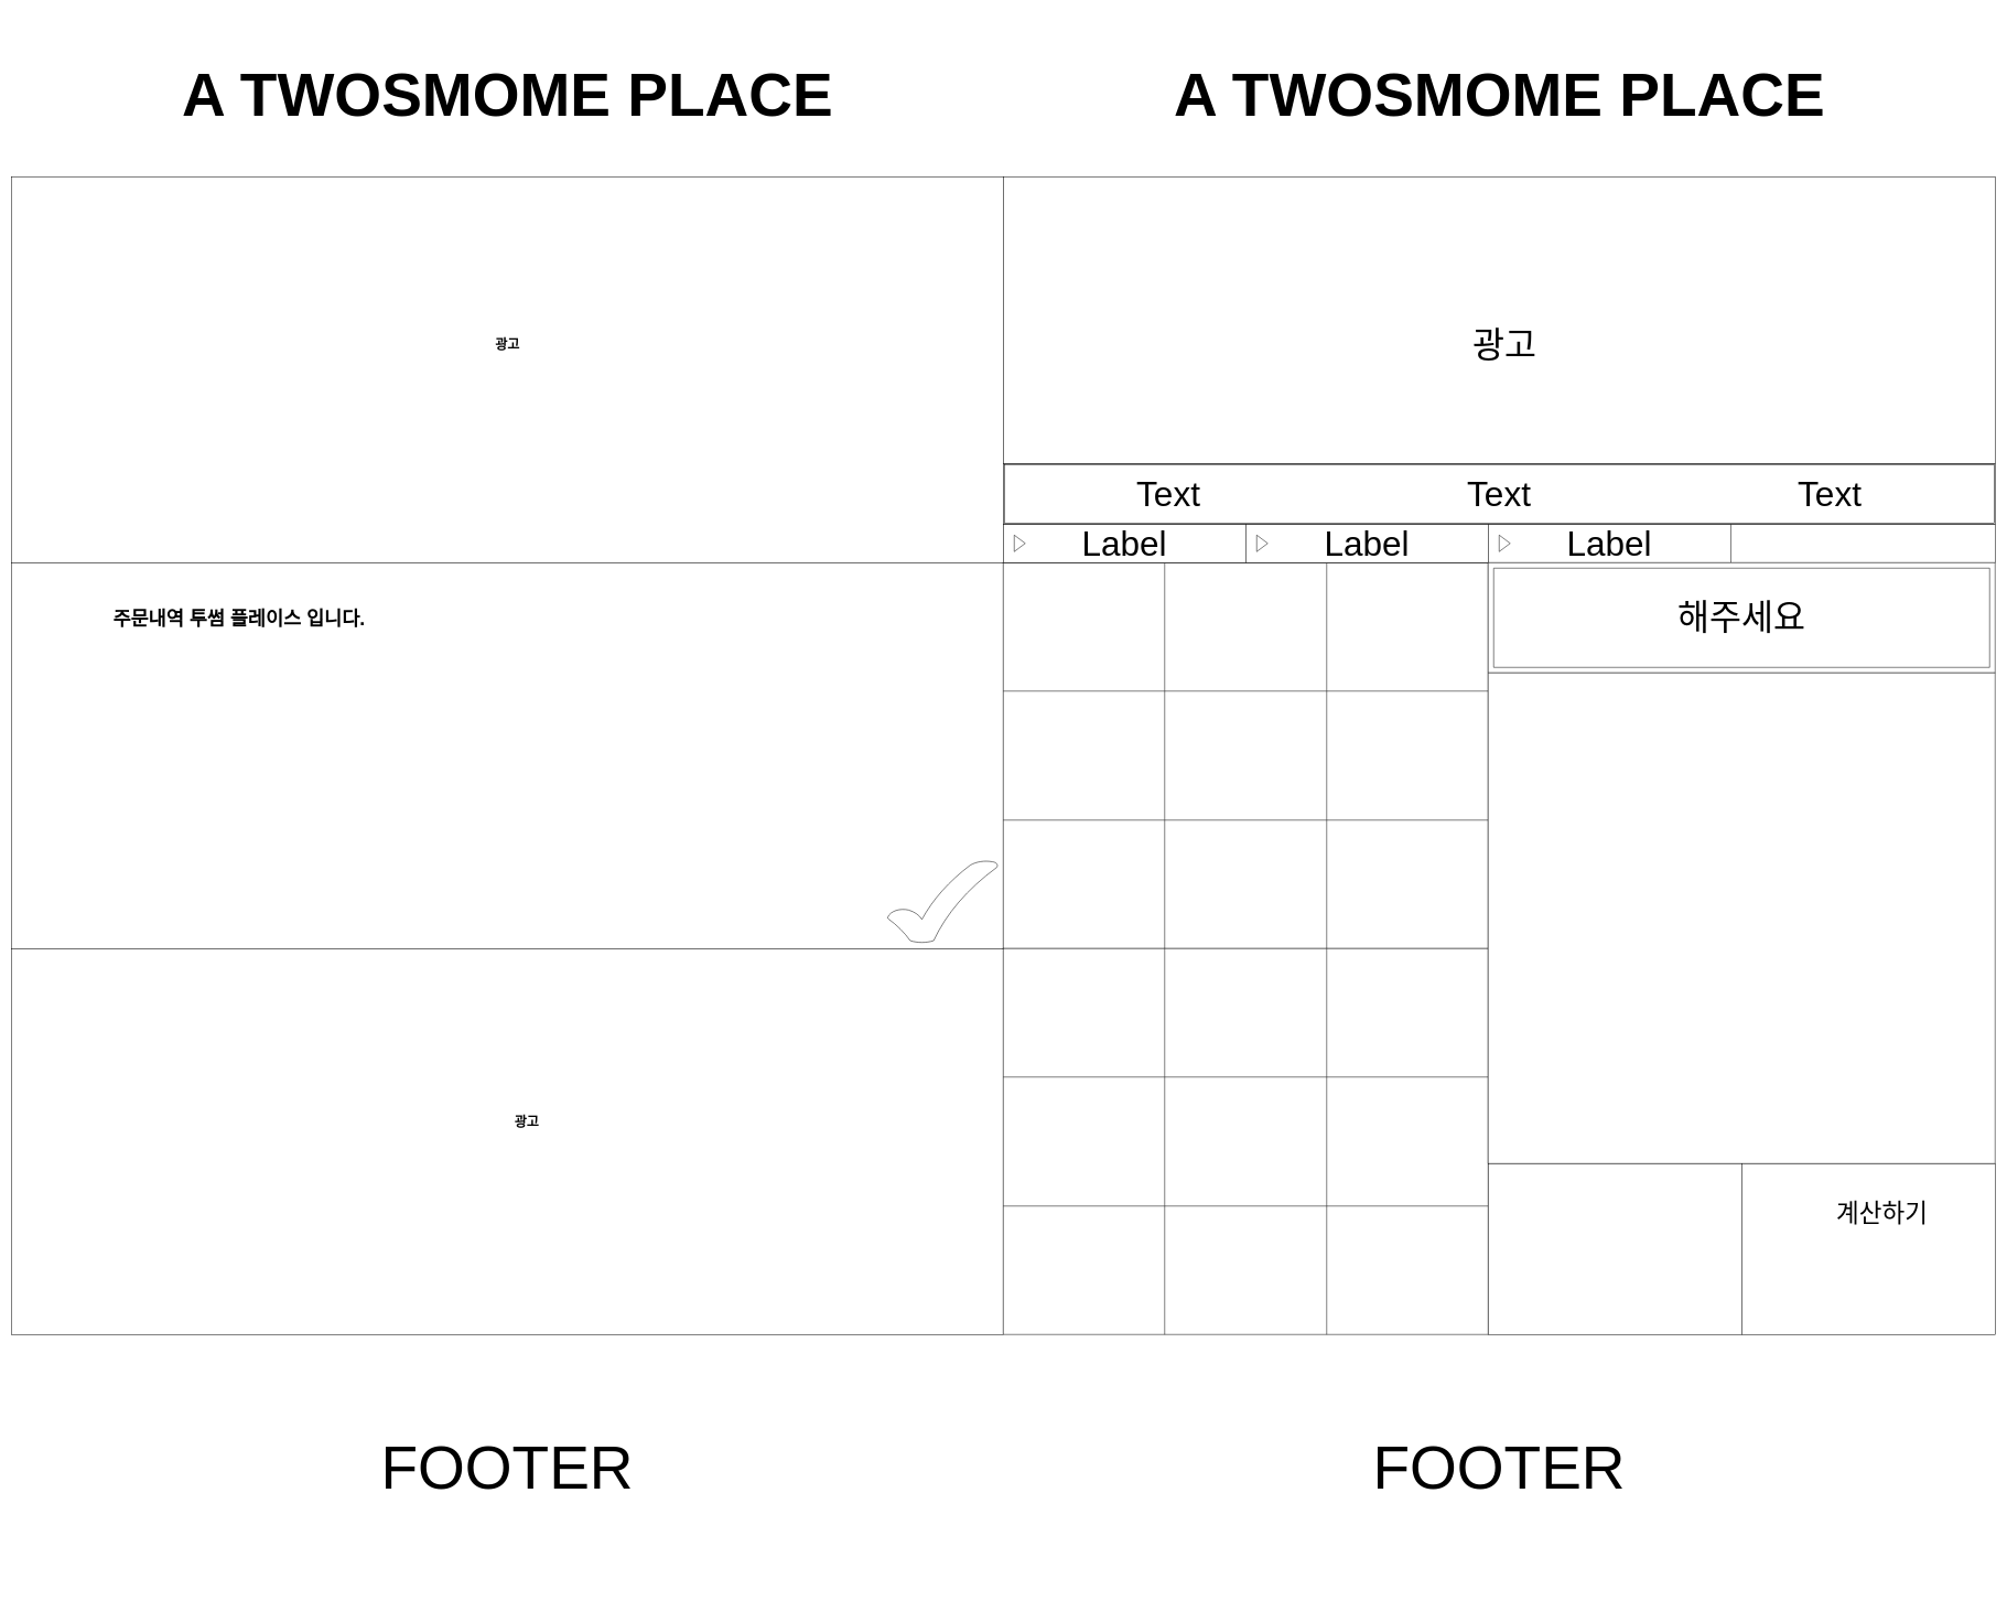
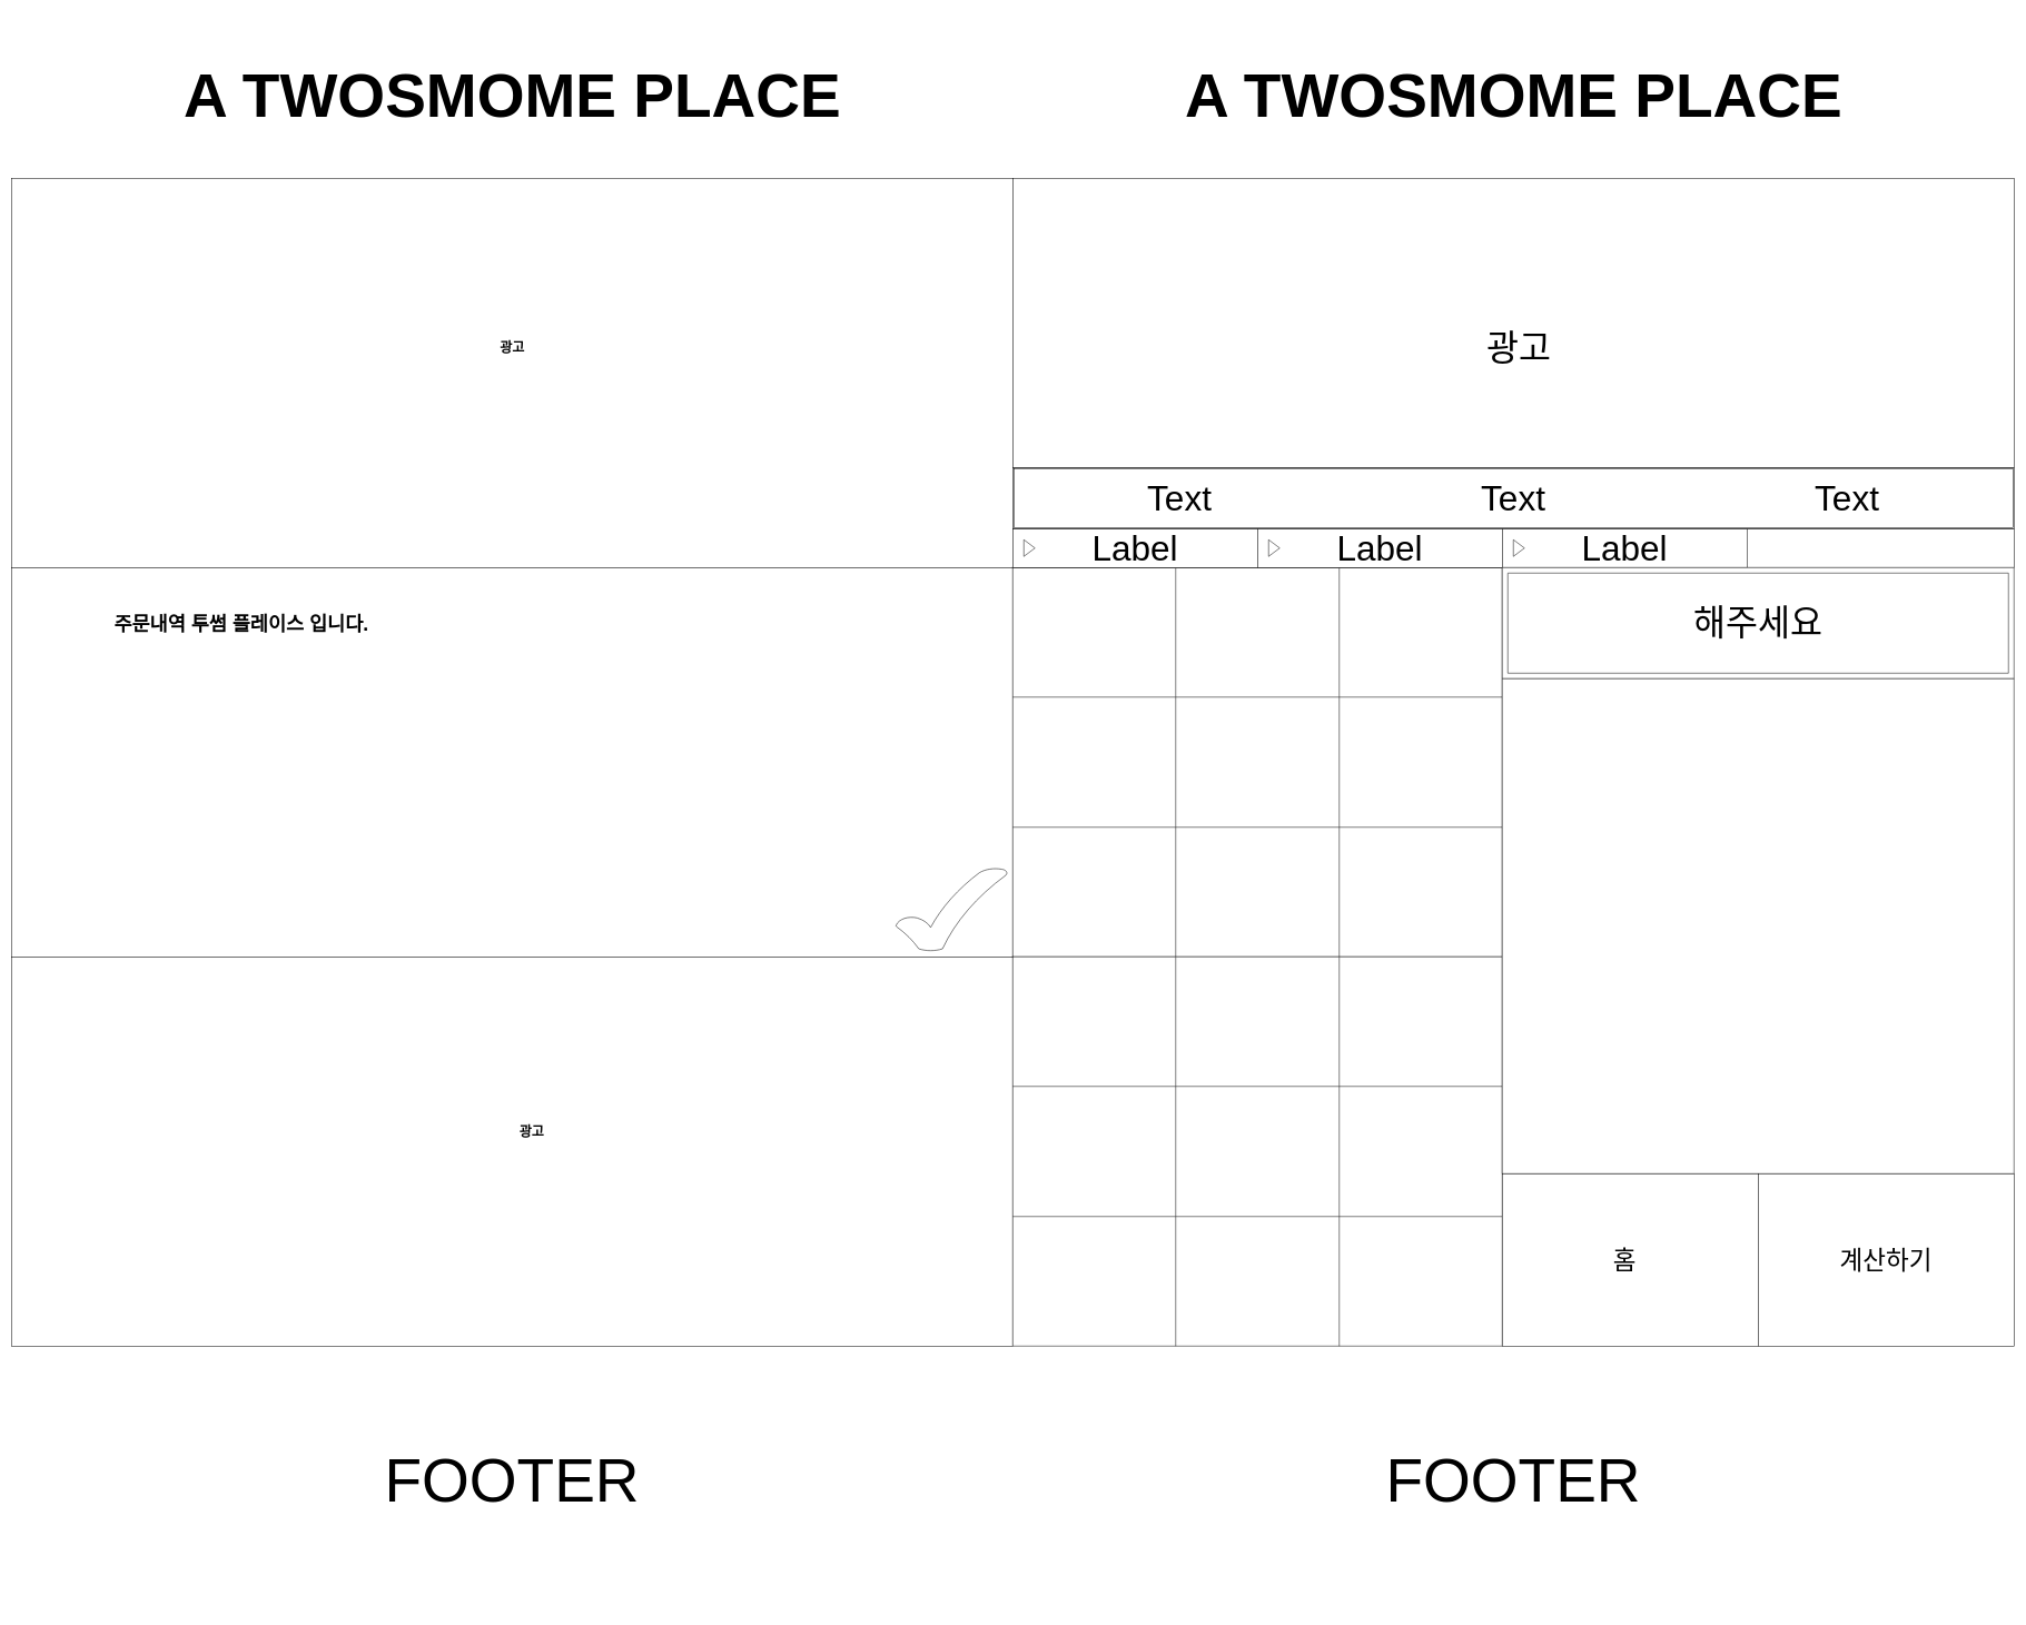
  <mxCell id="0" style=";html=1;" />
  <mxCell id="1" style=";html=1;" parent="0" />
  <mxCell id="2" value="A TWOSMOME PLACE" style="text;strokeColor=none;fillColor=none;html=1;fontSize=110;fontStyle=1;verticalAlign=middle;align=center;" vertex="1" parent="1"><mxGeometry width="1800" height="300" as="geometry" x="20" y="20" /></mxCell>
  <mxCell id="3" value="" style="rounded=0;whiteSpace=wrap;html=1;fontSize=110;" vertex="1" parent="1"><mxGeometry y="320" width="1800" height="700" as="geometry" x="20" /></mxCell>
  <mxCell id="4" value="" style="rounded=0;whiteSpace=wrap;html=1;fontSize=110;" vertex="1" parent="1"><mxGeometry y="1020" width="1800" height="700" as="geometry" x="20" /></mxCell>
  <mxCell id="5" value="" style="rounded=0;whiteSpace=wrap;html=1;fontSize=110;" vertex="1" parent="1"><mxGeometry y="1720" width="1800" height="700" as="geometry" x="20" /></mxCell>
  <mxCell id="6" value="FOOTER" style="text;html=1;strokeColor=none;fillColor=none;align=center;verticalAlign=middle;whiteSpace=wrap;rounded=0;fontSize=110;" vertex="1" parent="1"><mxGeometry y="2420" width="1800" height="480" as="geometry" x="20" /></mxCell>
  <mxCell id="7" value="광고" style="text;strokeColor=none;fillColor=none;html=1;fontSize=24;fontStyle=1;verticalAlign=middle;align=center;" vertex="1" parent="1"><mxGeometry x="620" y="1870" width="670" height="330" as="geometry" /></mxCell>
  <mxCell id="8" value="광고" style="text;strokeColor=none;fillColor=none;html=1;fontSize=24;fontStyle=1;verticalAlign=middle;align=center;" vertex="1" parent="1"><mxGeometry x="585" y="460" width="670" height="330" as="geometry" /></mxCell>
  <mxCell id="9" value="&lt;font style=&quot;font-size: 35px;&quot;&gt;주문내역 투썸 플레이스 입니다.&lt;/font&gt;" style="text;strokeColor=none;fillColor=none;html=1;fontSize=24;fontStyle=1;verticalAlign=middle;align=center;" vertex="1" parent="1"><mxGeometry x="160" y="1020" width="546" height="200" as="geometry" /></mxCell>
  <mxCell id="10" value="" style="verticalLabelPosition=bottom;verticalAlign=top;html=1;shape=mxgraph.basic.tick;fontSize=80;" vertex="1" parent="1"><mxGeometry x="1610" y="1560" width="200" height="150" as="geometry" /></mxCell>
  <mxCell id="11" value="A TWOSMOME PLACE" style="text;strokeColor=none;fillColor=none;html=1;fontSize=110;fontStyle=1;verticalAlign=middle;align=center;" vertex="1" parent="1"><mxGeometry x="1820" width="1800" height="300" as="geometry" y="20" /></mxCell>
  <mxCell id="12" value="" style="shape=table;html=1;whiteSpace=wrap;startSize=0;container=1;collapsible=0;childLayout=tableLayout;fontSize=80;" vertex="1" parent="1"><mxGeometry x="1820" y="1020" width="880" height="700" as="geometry" /></mxCell>
  <mxCell id="13" value="" style="shape=tableRow;horizontal=0;startSize=0;swimlaneHead=0;swimlaneBody=0;top=0;left=0;bottom=0;right=0;collapsible=0;dropTarget=0;fillColor=none;points=[[0,0.5],[1,0.5]];portConstraint=eastwest;fontSize=80;" vertex="1" parent="12"><mxGeometry width="880" height="233" as="geometry" /></mxCell>
  <mxCell id="14" value="" style="shape=partialRectangle;html=1;whiteSpace=wrap;connectable=0;fillColor=none;top=0;left=0;bottom=0;right=0;overflow=hidden;fontSize=80;" vertex="1" parent="13"><mxGeometry width="293" height="233" as="geometry"><mxRectangle width="293" height="233" as="alternateBounds" /></mxGeometry></mxCell>
  <mxCell id="15" value="" style="shape=partialRectangle;html=1;whiteSpace=wrap;connectable=0;fillColor=none;top=0;left=0;bottom=0;right=0;overflow=hidden;fontSize=80;" vertex="1" parent="13"><mxGeometry x="293" width="294" height="233" as="geometry"><mxRectangle width="294" height="233" as="alternateBounds" /></mxGeometry></mxCell>
  <mxCell id="16" value="" style="shape=partialRectangle;html=1;whiteSpace=wrap;connectable=0;fillColor=none;top=0;left=0;bottom=0;right=0;overflow=hidden;fontSize=80;" vertex="1" parent="13"><mxGeometry x="587" width="293" height="233" as="geometry"><mxRectangle width="293" height="233" as="alternateBounds" /></mxGeometry></mxCell>
  <mxCell id="17" value="" style="shape=tableRow;horizontal=0;startSize=0;swimlaneHead=0;swimlaneBody=0;top=0;left=0;bottom=0;right=0;collapsible=0;dropTarget=0;fillColor=none;points=[[0,0.5],[1,0.5]];portConstraint=eastwest;fontSize=80;" vertex="1" parent="12"><mxGeometry y="233" width="880" height="234" as="geometry" /></mxCell>
  <mxCell id="18" value="" style="shape=partialRectangle;html=1;whiteSpace=wrap;connectable=0;fillColor=none;top=0;left=0;bottom=0;right=0;overflow=hidden;fontSize=80;" vertex="1" parent="17"><mxGeometry width="293" height="234" as="geometry"><mxRectangle width="293" height="234" as="alternateBounds" /></mxGeometry></mxCell>
  <mxCell id="19" value="" style="shape=partialRectangle;html=1;whiteSpace=wrap;connectable=0;fillColor=none;top=0;left=0;bottom=0;right=0;overflow=hidden;fontSize=80;" vertex="1" parent="17"><mxGeometry x="293" width="294" height="234" as="geometry"><mxRectangle width="294" height="234" as="alternateBounds" /></mxGeometry></mxCell>
  <mxCell id="20" value="" style="shape=partialRectangle;html=1;whiteSpace=wrap;connectable=0;fillColor=none;top=0;left=0;bottom=0;right=0;overflow=hidden;fontSize=80;" vertex="1" parent="17"><mxGeometry x="587" width="293" height="234" as="geometry"><mxRectangle width="293" height="234" as="alternateBounds" /></mxGeometry></mxCell>
  <mxCell id="21" value="" style="shape=tableRow;horizontal=0;startSize=0;swimlaneHead=0;swimlaneBody=0;top=0;left=0;bottom=0;right=0;collapsible=0;dropTarget=0;fillColor=none;points=[[0,0.5],[1,0.5]];portConstraint=eastwest;fontSize=80;" vertex="1" parent="12"><mxGeometry y="467" width="880" height="233" as="geometry" /></mxCell>
  <mxCell id="22" value="" style="shape=partialRectangle;html=1;whiteSpace=wrap;connectable=0;fillColor=none;top=0;left=0;bottom=0;right=0;overflow=hidden;fontSize=80;" vertex="1" parent="21"><mxGeometry width="293" height="233" as="geometry"><mxRectangle width="293" height="233" as="alternateBounds" /></mxGeometry></mxCell>
  <mxCell id="23" value="" style="shape=partialRectangle;html=1;whiteSpace=wrap;connectable=0;fillColor=none;top=0;left=0;bottom=0;right=0;overflow=hidden;fontSize=80;" vertex="1" parent="21"><mxGeometry x="293" width="294" height="233" as="geometry"><mxRectangle width="294" height="233" as="alternateBounds" /></mxGeometry></mxCell>
  <mxCell id="24" value="" style="shape=partialRectangle;html=1;whiteSpace=wrap;connectable=0;fillColor=none;top=0;left=0;bottom=0;right=0;overflow=hidden;pointerEvents=1;fontSize=80;" vertex="1" parent="21"><mxGeometry x="587" width="293" height="233" as="geometry"><mxRectangle width="293" height="233" as="alternateBounds" /></mxGeometry></mxCell>
  <mxCell id="25" value="" style="shape=table;html=1;whiteSpace=wrap;startSize=0;container=1;collapsible=0;childLayout=tableLayout;fontSize=80;" vertex="1" parent="1"><mxGeometry x="1820" y="1720" width="880" height="700" as="geometry" /></mxCell>
  <mxCell id="26" value="" style="shape=tableRow;horizontal=0;startSize=0;swimlaneHead=0;swimlaneBody=0;top=0;left=0;bottom=0;right=0;collapsible=0;dropTarget=0;fillColor=none;points=[[0,0.5],[1,0.5]];portConstraint=eastwest;fontSize=80;" vertex="1" parent="25"><mxGeometry width="880" height="233" as="geometry" /></mxCell>
  <mxCell id="27" value="" style="shape=partialRectangle;html=1;whiteSpace=wrap;connectable=0;fillColor=none;top=0;left=0;bottom=0;right=0;overflow=hidden;fontSize=80;" vertex="1" parent="26"><mxGeometry width="293" height="233" as="geometry"><mxRectangle width="293" height="233" as="alternateBounds" /></mxGeometry></mxCell>
  <mxCell id="28" value="" style="shape=partialRectangle;html=1;whiteSpace=wrap;connectable=0;fillColor=none;top=0;left=0;bottom=0;right=0;overflow=hidden;fontSize=80;" vertex="1" parent="26"><mxGeometry x="293" width="294" height="233" as="geometry"><mxRectangle width="294" height="233" as="alternateBounds" /></mxGeometry></mxCell>
  <mxCell id="29" value="" style="shape=partialRectangle;html=1;whiteSpace=wrap;connectable=0;fillColor=none;top=0;left=0;bottom=0;right=0;overflow=hidden;fontSize=80;" vertex="1" parent="26"><mxGeometry x="587" width="293" height="233" as="geometry"><mxRectangle width="293" height="233" as="alternateBounds" /></mxGeometry></mxCell>
  <mxCell id="30" value="" style="shape=tableRow;horizontal=0;startSize=0;swimlaneHead=0;swimlaneBody=0;top=0;left=0;bottom=0;right=0;collapsible=0;dropTarget=0;fillColor=none;points=[[0,0.5],[1,0.5]];portConstraint=eastwest;fontSize=80;" vertex="1" parent="25"><mxGeometry y="233" width="880" height="234" as="geometry" /></mxCell>
  <mxCell id="31" value="" style="shape=partialRectangle;html=1;whiteSpace=wrap;connectable=0;fillColor=none;top=0;left=0;bottom=0;right=0;overflow=hidden;fontSize=80;" vertex="1" parent="30"><mxGeometry width="293" height="234" as="geometry"><mxRectangle width="293" height="234" as="alternateBounds" /></mxGeometry></mxCell>
  <mxCell id="32" value="" style="shape=partialRectangle;html=1;whiteSpace=wrap;connectable=0;fillColor=none;top=0;left=0;bottom=0;right=0;overflow=hidden;fontSize=80;" vertex="1" parent="30"><mxGeometry x="293" width="294" height="234" as="geometry"><mxRectangle width="294" height="234" as="alternateBounds" /></mxGeometry></mxCell>
  <mxCell id="33" value="" style="shape=partialRectangle;html=1;whiteSpace=wrap;connectable=0;fillColor=none;top=0;left=0;bottom=0;right=0;overflow=hidden;fontSize=80;" vertex="1" parent="30"><mxGeometry x="587" width="293" height="234" as="geometry"><mxRectangle width="293" height="234" as="alternateBounds" /></mxGeometry></mxCell>
  <mxCell id="34" value="" style="shape=tableRow;horizontal=0;startSize=0;swimlaneHead=0;swimlaneBody=0;top=0;left=0;bottom=0;right=0;collapsible=0;dropTarget=0;fillColor=none;points=[[0,0.5],[1,0.5]];portConstraint=eastwest;fontSize=80;" vertex="1" parent="25"><mxGeometry y="467" width="880" height="233" as="geometry" /></mxCell>
  <mxCell id="35" value="" style="shape=partialRectangle;html=1;whiteSpace=wrap;connectable=0;fillColor=none;top=0;left=0;bottom=0;right=0;overflow=hidden;fontSize=80;" vertex="1" parent="34"><mxGeometry width="293" height="233" as="geometry"><mxRectangle width="293" height="233" as="alternateBounds" /></mxGeometry></mxCell>
  <mxCell id="36" value="" style="shape=partialRectangle;html=1;whiteSpace=wrap;connectable=0;fillColor=none;top=0;left=0;bottom=0;right=0;overflow=hidden;fontSize=80;" vertex="1" parent="34"><mxGeometry x="293" width="294" height="233" as="geometry"><mxRectangle width="294" height="233" as="alternateBounds" /></mxGeometry></mxCell>
  <mxCell id="37" value="" style="shape=partialRectangle;html=1;whiteSpace=wrap;connectable=0;fillColor=none;top=0;left=0;bottom=0;right=0;overflow=hidden;pointerEvents=1;fontSize=80;" vertex="1" parent="34"><mxGeometry x="587" width="293" height="233" as="geometry"><mxRectangle width="293" height="233" as="alternateBounds" /></mxGeometry></mxCell>
  <mxCell id="38" value="" style="rounded=0;whiteSpace=wrap;html=1;fontSize=80;" vertex="1" parent="1"><mxGeometry x="1820" y="950" width="1800" height="70" as="geometry" /></mxCell>
  <mxCell id="39" value="Label" style="html=1;whiteSpace=wrap;container=1;recursiveResize=0;collapsible=0;fontSize=63;" vertex="1" parent="1"><mxGeometry x="1820" y="950" width="440" height="70" as="geometry" /></mxCell>
  <mxCell id="40" value="" style="triangle;html=1;whiteSpace=wrap;fontSize=80;" vertex="1" parent="39"><mxGeometry x="20" y="20" width="20" height="30" as="geometry" /></mxCell>
  <mxCell id="41" value="Label" style="html=1;whiteSpace=wrap;container=1;recursiveResize=0;collapsible=0;fontSize=63;" vertex="1" parent="1"><mxGeometry x="2260" y="950" width="440" height="70" as="geometry" /></mxCell>
  <mxCell id="42" value="" style="triangle;html=1;whiteSpace=wrap;fontSize=80;" vertex="1" parent="41"><mxGeometry x="20" y="20" width="20" height="30" as="geometry" /></mxCell>
  <mxCell id="43" value="Label" style="html=1;whiteSpace=wrap;container=1;recursiveResize=0;collapsible=0;fontSize=63;" vertex="1" parent="1"><mxGeometry x="2700" y="950" width="440" height="70" as="geometry" /></mxCell>
  <mxCell id="44" value="" style="triangle;html=1;whiteSpace=wrap;fontSize=80;" vertex="1" parent="43"><mxGeometry x="20" y="20" width="20" height="30" as="geometry" /></mxCell>
  <mxCell id="45" value="" style="shape=ext;double=1;rounded=0;whiteSpace=wrap;html=1;fontSize=63;" vertex="1" parent="1"><mxGeometry x="1820" y="840" width="1800" height="110" as="geometry" /></mxCell>
  <mxCell id="46" value="Text" style="text;html=1;strokeColor=none;fillColor=none;align=center;verticalAlign=middle;whiteSpace=wrap;rounded=0;fontSize=63;" vertex="1" parent="1"><mxGeometry x="1820" y="840" width="600" height="110" as="geometry" /></mxCell>
  <mxCell id="47" value="Text" style="text;html=1;strokeColor=none;fillColor=none;align=center;verticalAlign=middle;whiteSpace=wrap;rounded=0;fontSize=63;" vertex="1" parent="1"><mxGeometry x="2420" y="840" width="600" height="110" as="geometry" /></mxCell>
  <mxCell id="48" value="Text" style="text;html=1;strokeColor=none;fillColor=none;align=center;verticalAlign=middle;whiteSpace=wrap;rounded=0;fontSize=63;" vertex="1" parent="1"><mxGeometry x="3020" y="840" width="600" height="110" as="geometry" /></mxCell>
  <mxCell id="49" value="" style="rounded=0;whiteSpace=wrap;html=1;fontSize=63;" vertex="1" parent="1"><mxGeometry x="1820" y="320" width="1800" height="520" as="geometry" /></mxCell>
  <mxCell id="50" value="광고" style="text;html=1;strokeColor=none;fillColor=none;align=center;verticalAlign=middle;whiteSpace=wrap;rounded=0;fontSize=63;" vertex="1" parent="1"><mxGeometry x="2560" y="610" width="340" height="30" as="geometry" /></mxCell>
  <mxCell id="51" value="FOOTER" style="text;html=1;strokeColor=none;fillColor=none;align=center;verticalAlign=middle;whiteSpace=wrap;rounded=0;fontSize=110;" vertex="1" parent="1"><mxGeometry x="1820" y="2420" width="1800" height="480" as="geometry" /></mxCell>
  <mxCell id="52" value="" style="verticalLabelPosition=bottom;verticalAlign=top;html=1;shape=mxgraph.basic.frame;dx=10;fontSize=63;" vertex="1" parent="1"><mxGeometry x="2700" y="1020" width="920" height="200" as="geometry" /></mxCell>
  <mxCell id="53" value="" style="verticalLabelPosition=bottom;verticalAlign=top;html=1;shape=mxgraph.basic.rect;fillColor2=none;strokeWidth=1;size=20;indent=5;fontSize=63;" vertex="1" parent="1"><mxGeometry x="2700" y="1220" width="920" height="890" as="geometry" /></mxCell>
  <mxCell id="54" value="해주세요" style="text;html=1;strokeColor=none;fillColor=none;align=center;verticalAlign=middle;whiteSpace=wrap;rounded=0;fontSize=63;" vertex="1" parent="1"><mxGeometry x="2700" y="1070" width="920" height="100" as="geometry" /></mxCell>
  <mxCell id="55" value="" style="rounded=0;whiteSpace=wrap;html=1;fontSize=63;" vertex="1" parent="1"><mxGeometry x="2700" y="2110" width="460" height="310" as="geometry" /></mxCell>
  <mxCell id="56" value="" style="rounded=0;whiteSpace=wrap;html=1;fontSize=63;" vertex="1" parent="1"><mxGeometry x="3160" y="2110" width="460" height="310" as="geometry" /></mxCell>
- <mxCell id="58" value="계산하기" style="text;html=1;strokeColor=none;fillColor=none;align=center;verticalAlign=middle;whiteSpace=wrap;rounded=0;fontSize=45;" vertex="1" parent="1"><mxGeometry x="3310" y="2185" width="210" height="30" as="geometry" /></mxCell>
+ <mxCell id="57" value="홈" style="text;html=1;strokeColor=none;fillColor=none;align=center;verticalAlign=middle;whiteSpace=wrap;rounded=0;fontSize=45;" vertex="1" parent="1"><mxGeometry x="2890" y="2250" width="60" height="30" as="geometry" /></mxCell>
+ <mxCell id="58" value="계산하기" style="text;html=1;strokeColor=none;fillColor=none;align=center;verticalAlign=middle;whiteSpace=wrap;rounded=0;fontSize=45;" vertex="1" parent="1"><mxGeometry x="3285" y="2250" width="210" height="30" as="geometry" /></mxCell>
